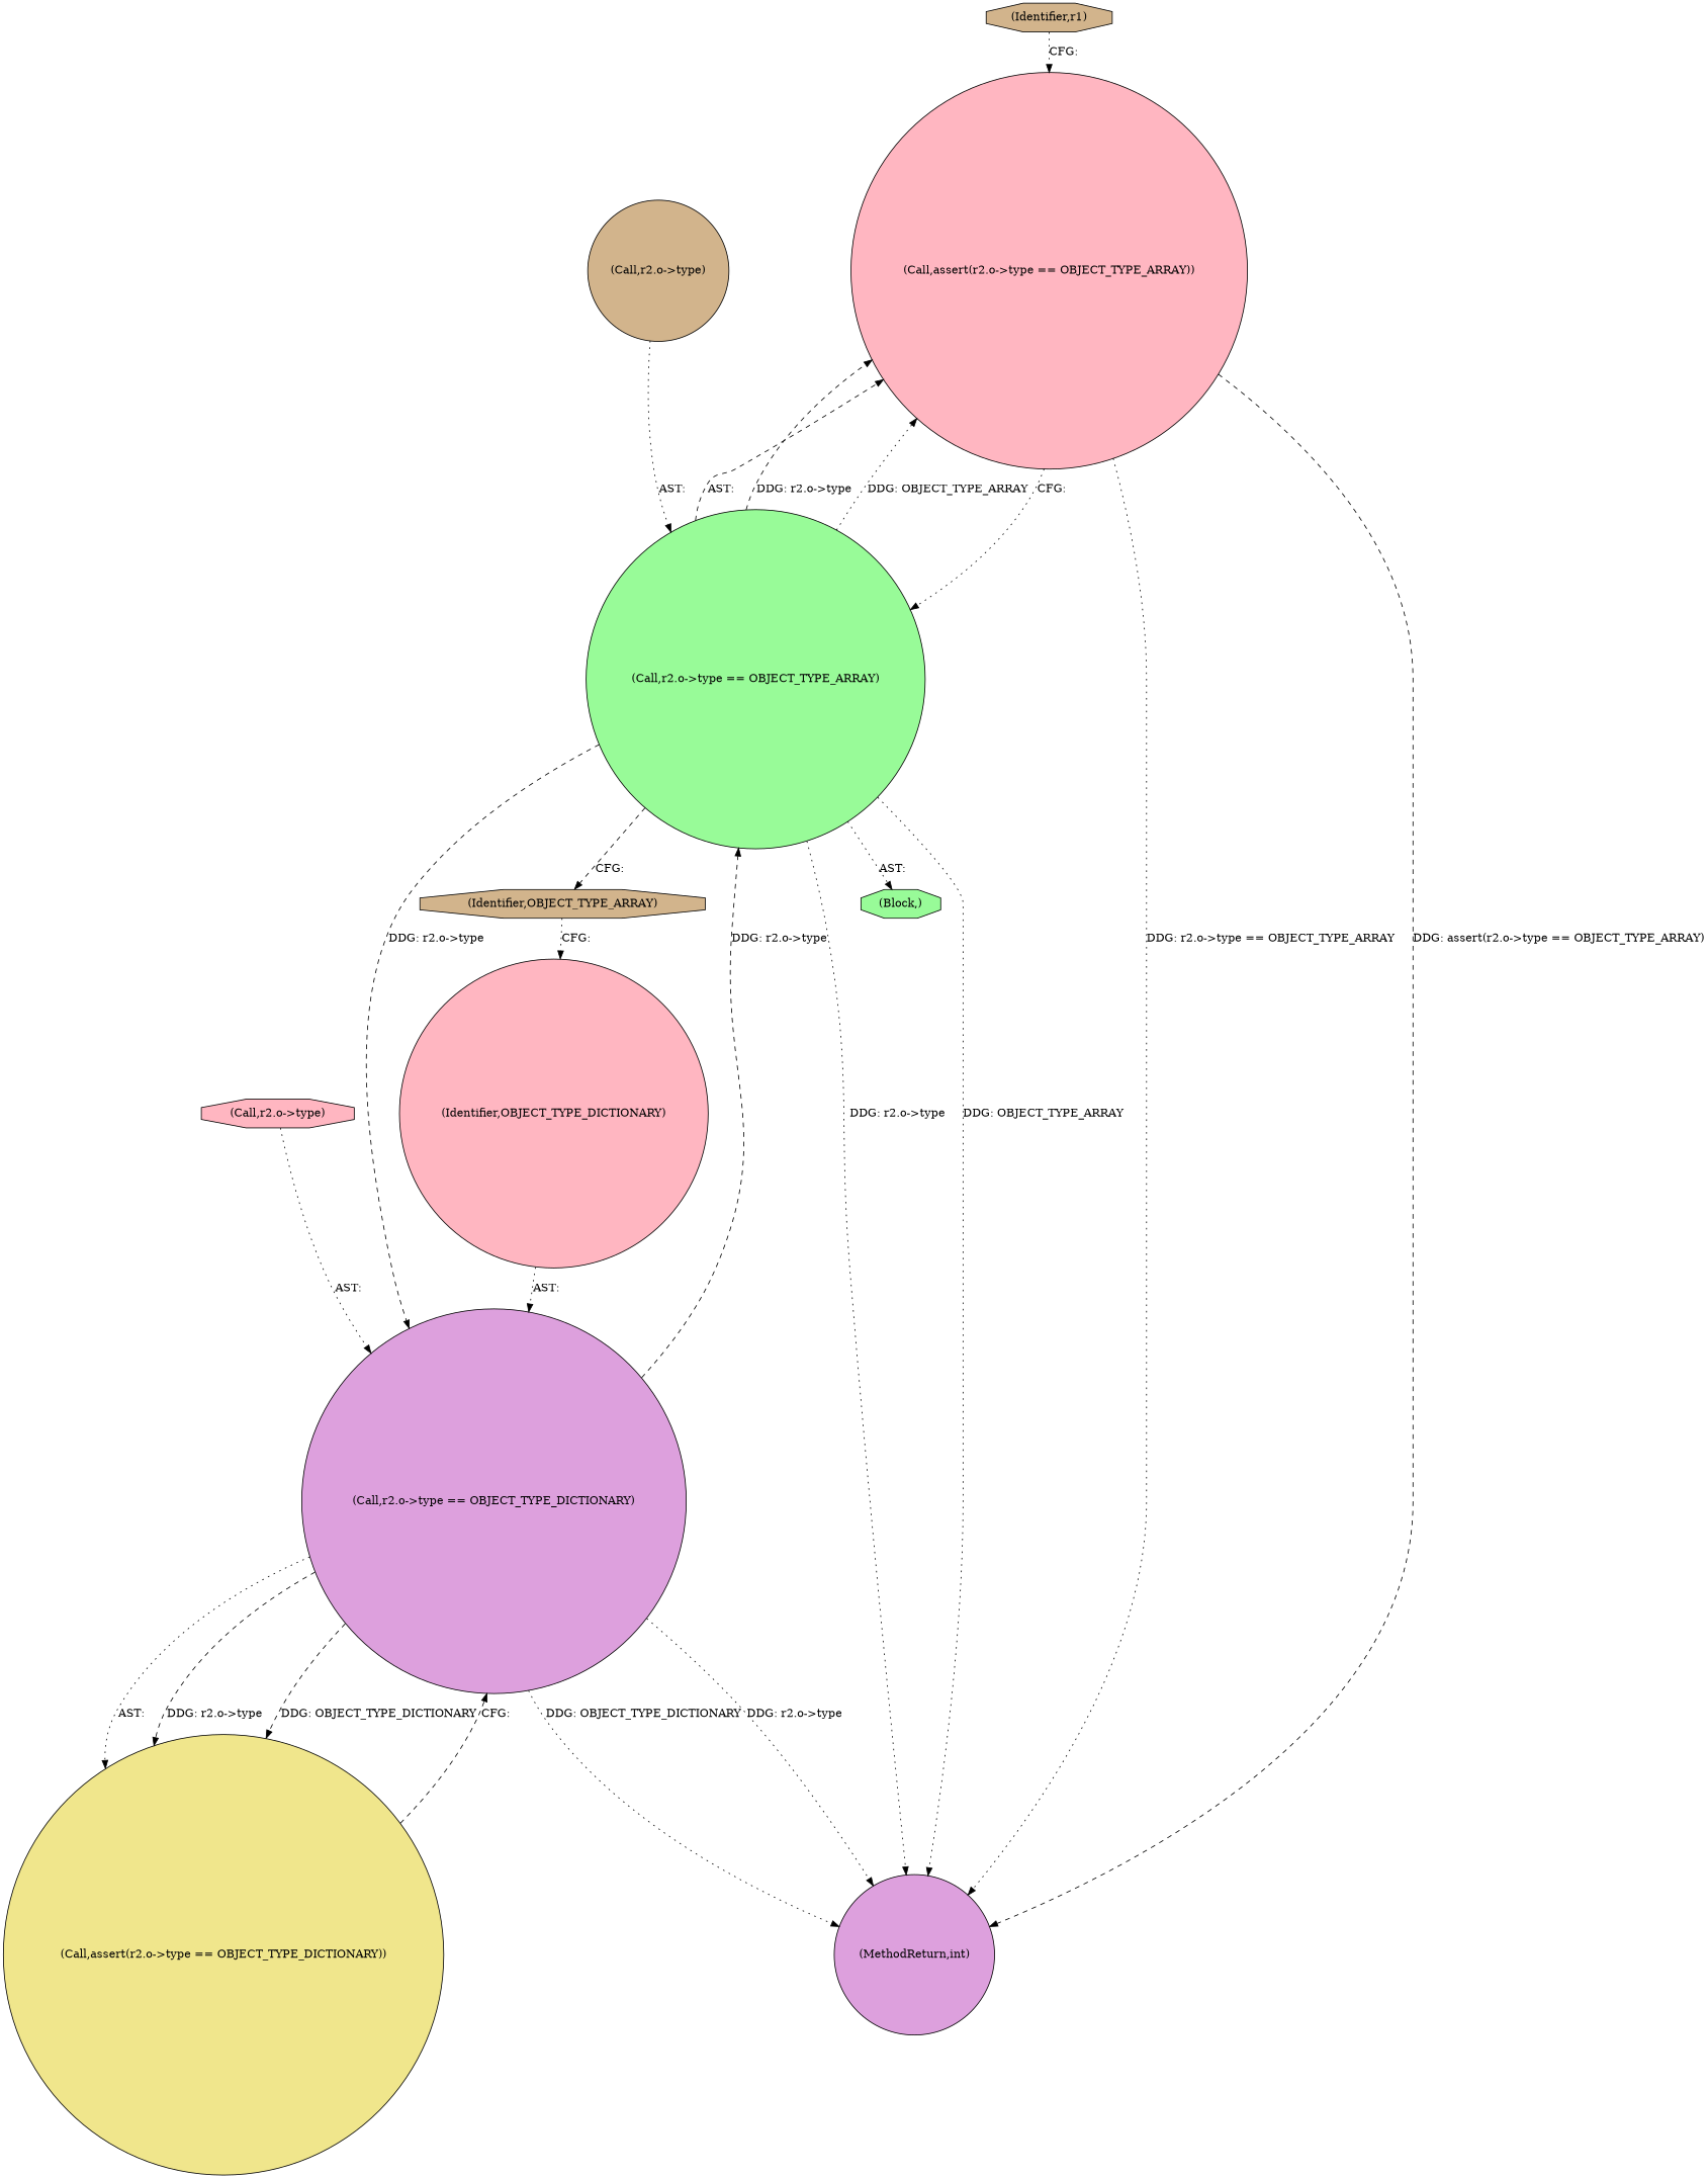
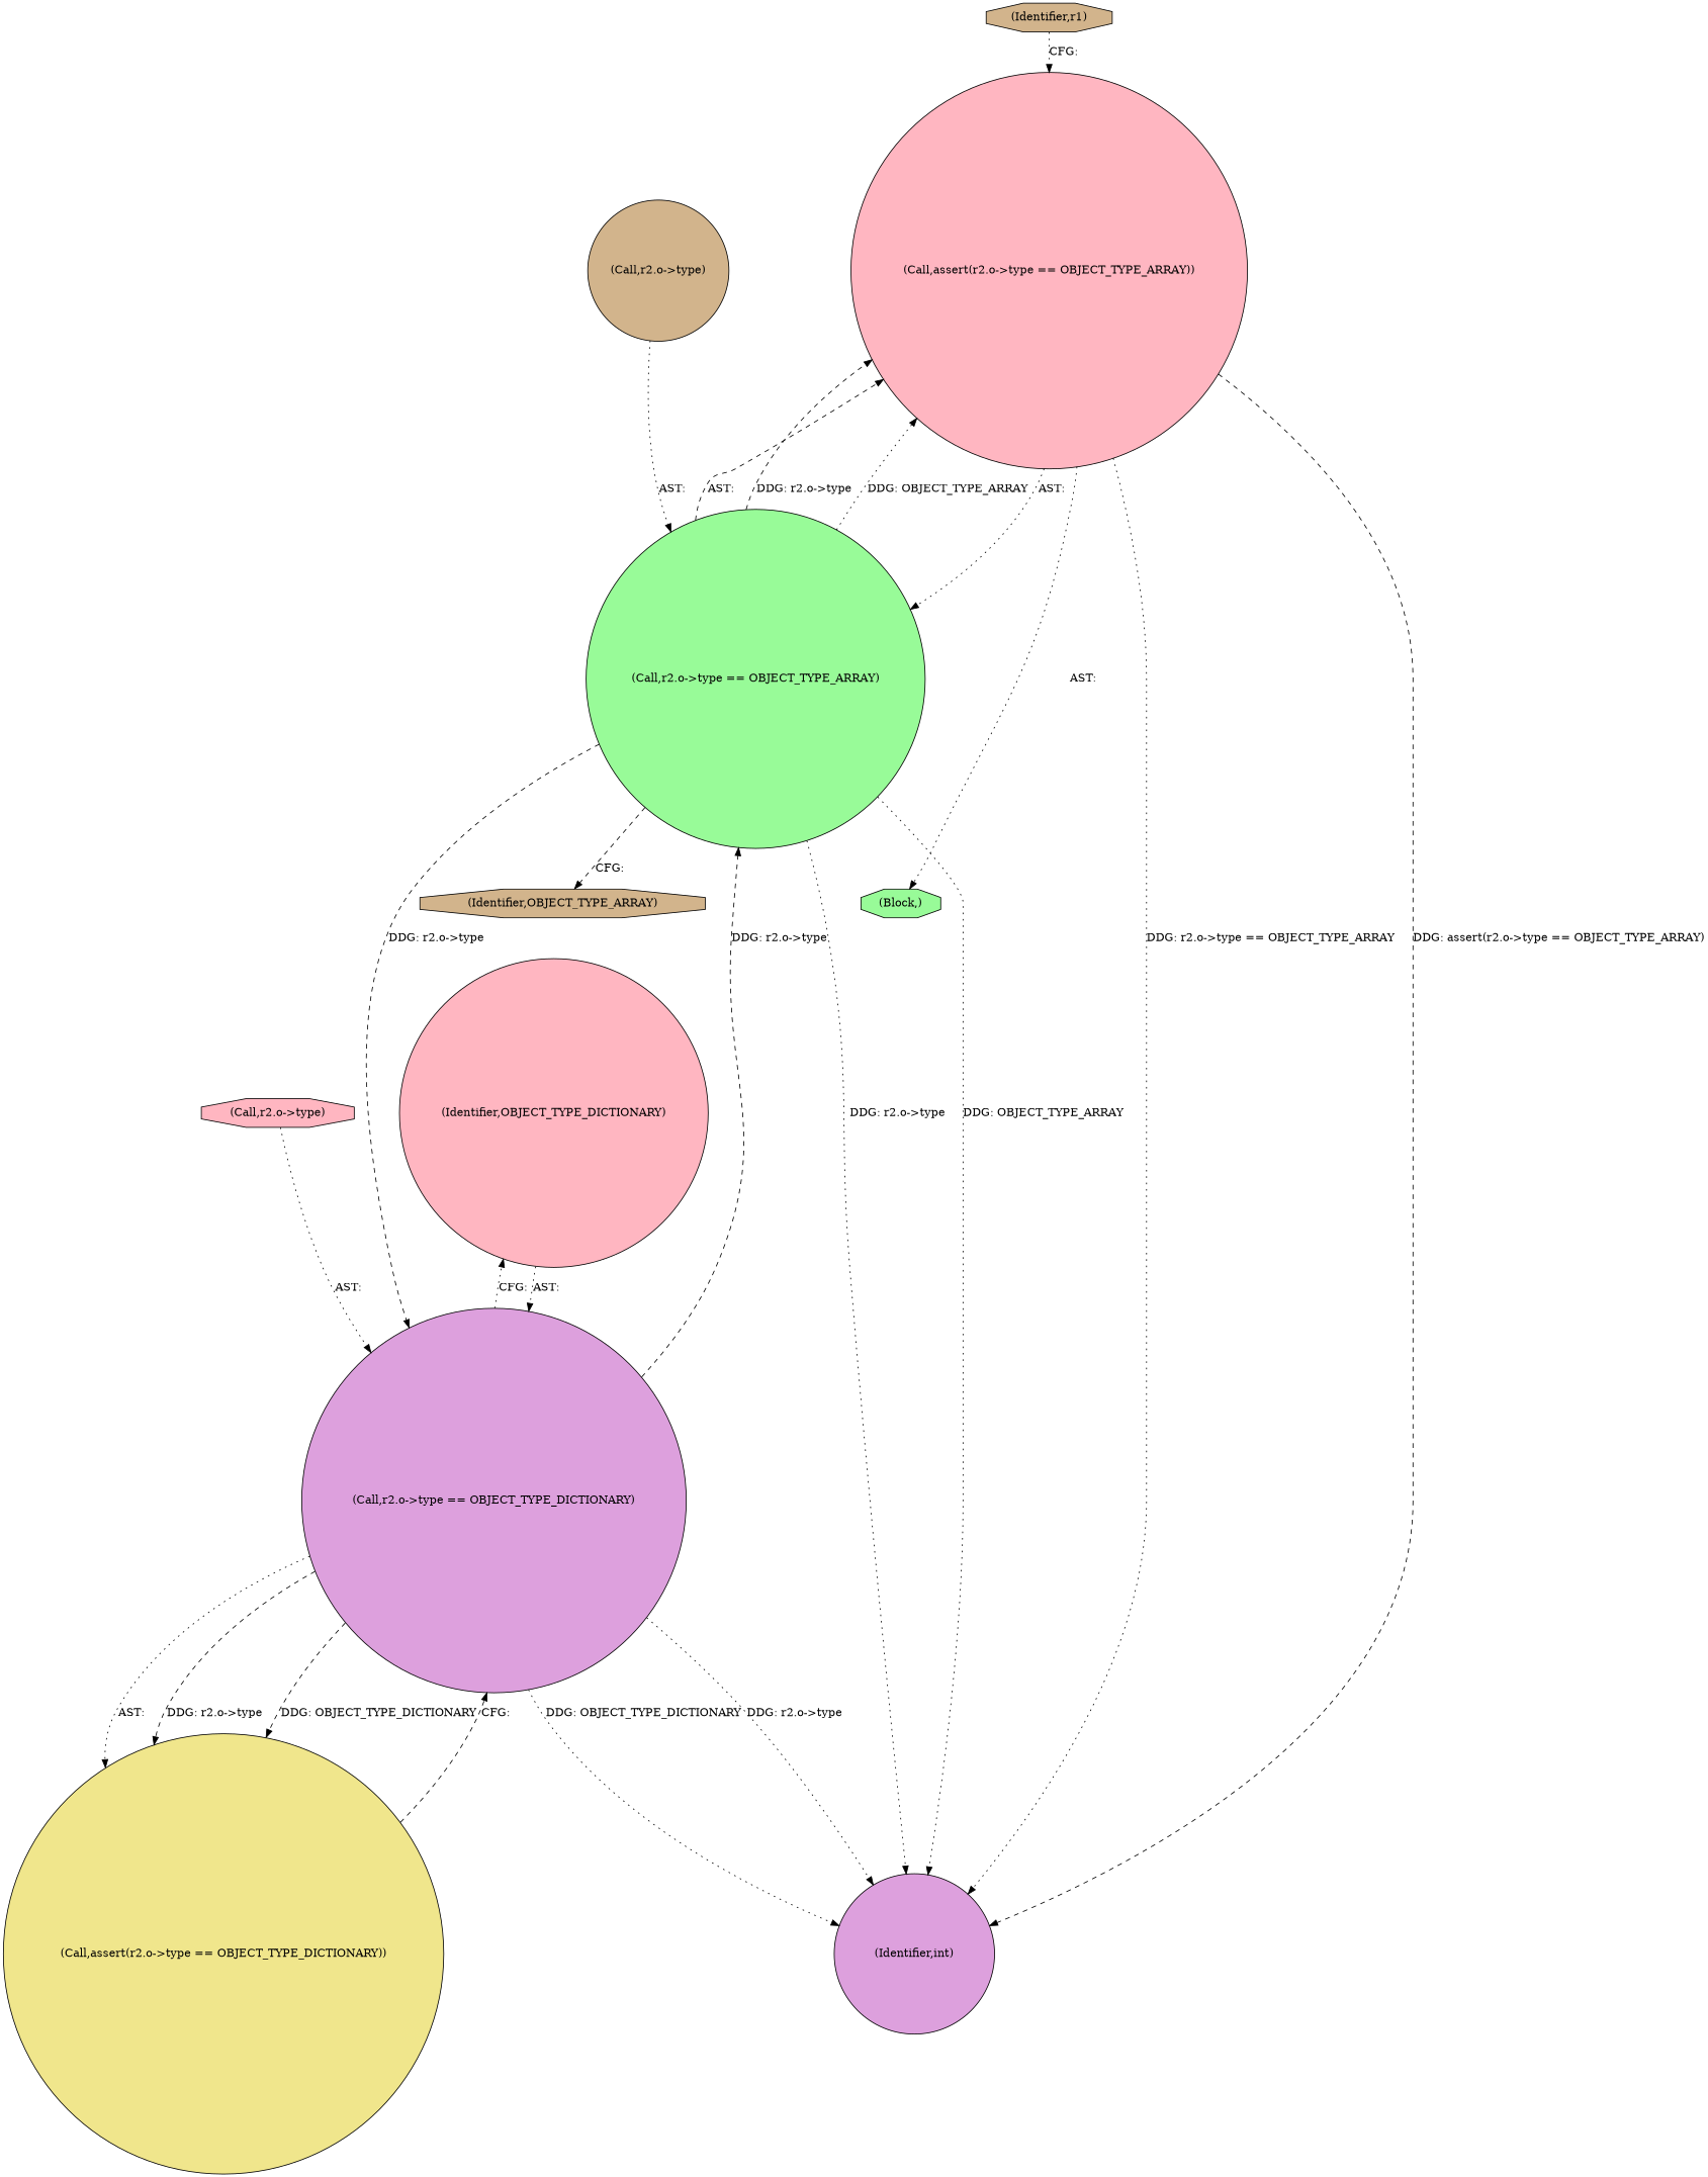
  digraph {
    node [fillcolor=lightpink shape=circle style=filled]
    edge [style=dotted]
    n1 [label="(Call,assert(r2.o->type == OBJECT_TYPE_ARRAY))"]
    n2 [fillcolor=palegreen label="(Call,r2.o->type == OBJECT_TYPE_ARRAY)"]
    n3 [fillcolor=palegreen label="(Block,)" shape=octagon]
-   n4 [fillcolor=plum label="(MethodReturn,int)"]
+   n4 [fillcolor=plum label="(Identifier,int)"]
    n5 [fillcolor=plum label="(Call,r2.o->type == OBJECT_TYPE_DICTIONARY)"]
    n6 [fillcolor=tan label="(Identifier,OBJECT_TYPE_ARRAY)" shape=octagon]
    n7 [label="(Identifier,OBJECT_TYPE_DICTIONARY)"]
    n8 [fillcolor=khaki label="(Call,assert(r2.o->type == OBJECT_TYPE_DICTIONARY))"]
    n9 [label="(Call,r2.o->type)" shape=octagon]
    n10 [fillcolor=tan label="(Call,r2.o->type)"]
    n11 [fillcolor=tan label="(Identifier,r1)" shape=octagon]
-   n1 -> n2 [label="CFG: "]
-   n2 -> n3 [label="AST: "]
+   n1 -> n2 [label="AST: "]
+   n1 -> n3 [label="AST: "]
    n1 -> n4 [label="DDG: r2.o->type == OBJECT_TYPE_ARRAY"]
    n1 -> n4 [label="DDG: assert(r2.o->type == OBJECT_TYPE_ARRAY)" style=dashed]
    n2 -> n1 [label="AST: " style=dashed]
    n2 -> n1 [label="DDG: r2.o->type" style=dashed]
    n2 -> n1 [label="DDG: OBJECT_TYPE_ARRAY"]
    n2 -> n4 [label="DDG: r2.o->type"]
    n2 -> n4 [label="DDG: OBJECT_TYPE_ARRAY"]
    n2 -> n5 [label="DDG: r2.o->type" style=dashed]
    n2 -> n6 [label="CFG: " style=dashed]
    n5 -> n2 [label="DDG: r2.o->type" style=dashed]
    n5 -> n4 [label="DDG: OBJECT_TYPE_DICTIONARY"]
    n5 -> n4 [label="DDG: r2.o->type"]
-   n6 -> n7 [label="CFG: "]
+   n5 -> n7 [label="CFG: "]
    n5 -> n8 [label="AST: "]
    n5 -> n8 [label="DDG: r2.o->type" style=dashed]
    n5 -> n8 [label="DDG: OBJECT_TYPE_DICTIONARY" style=dashed]
    n7 -> n5 [label="AST: "]
    n8 -> n5 [label="CFG: " style=dashed]
    n9 -> n5 [label="AST: "]
    n10 -> n2 [label="AST: "]
    n11 -> n1 [label="CFG: "]
  }
